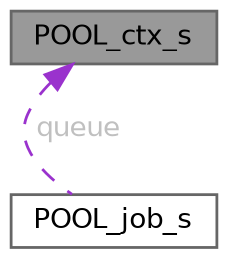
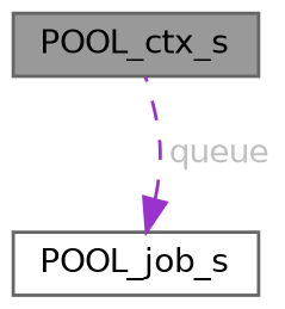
  digraph {
    node [color=gray40 fontname=Helvetica fontsize=10 shape=box style=filled]
    n1 [fillcolor=grey60 fontcolor=black height=0.2 label=POOL_ctx_s width=0.4]
    n2 [fillcolor=white height=0.2 label=POOL_job_s width=0.4]
-   n1 -> n2 [color=darkorchid3 dir=back fontcolor=grey fontname=Helvetica fontsize=10 label=" queue" labelfontname=Helvetica labelfontsize=10 style=dashed]
+   n2 -> n1 [color=darkorchid3 dir=back fontcolor=grey fontname=Helvetica fontsize=10 label=" queue" labelfontname=Helvetica labelfontsize=10 style=dashed]
  }
